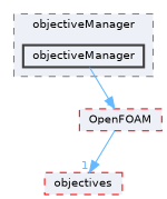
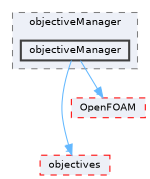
  digraph {
    compound=true
    node [color=red fillcolor="#edf0f7" fontname=Helvetica fontsize=10 shape=box style="filled,dashed"]
    edge [color=steelblue1 fontcolor=steelblue1 fontname=Helvetica fontsize=10 labeldistance=1.5 labelfontname=Helvetica labelfontsize=10]
    n1 [color=grey25 height=0.2 label=objectiveManager style="filled,bold" width=0.4]
    n2 [height=0.2 label=objectives width=0.4]
    n3 [height=0.2 label=OpenFOAM width=0.4]
    subgraph cluster_1 {
      bgcolor="#edf0f7"
      fontname=Helvetica
      fontsize=10
      label=objectiveManager
      pencolor=grey50
      style="filled,dashed"
      n1
    }
-   n3 -> n2 [headlabel=1]
+   n1 -> n2 [headlabel=1]
    n1 -> n3 [headlabel=2]
  }
